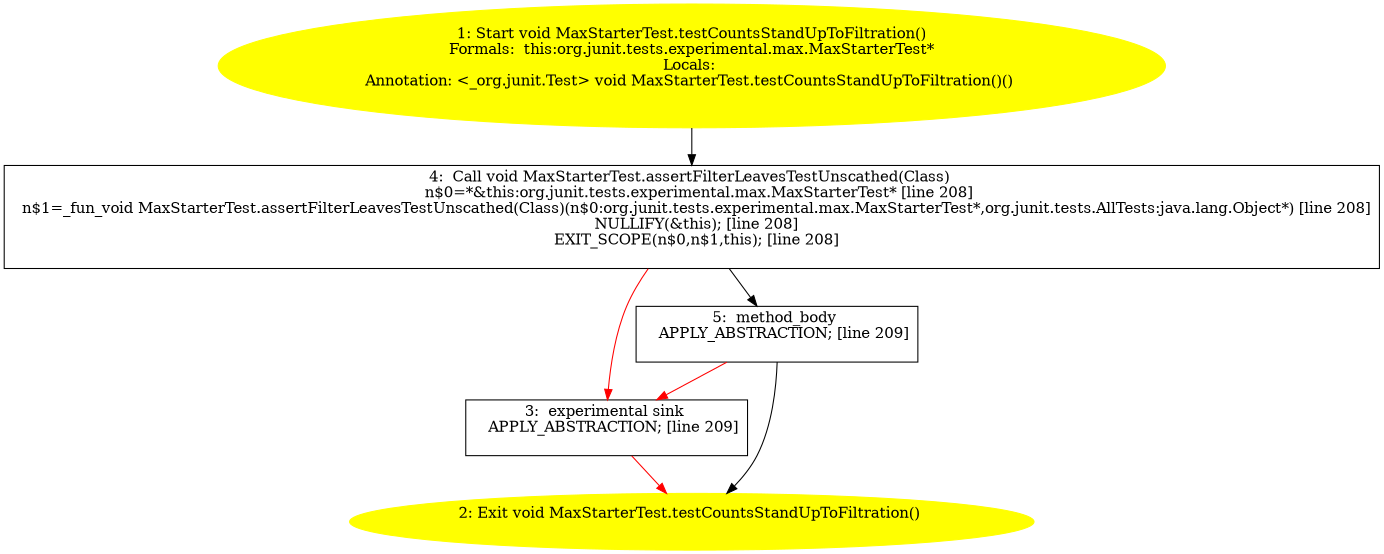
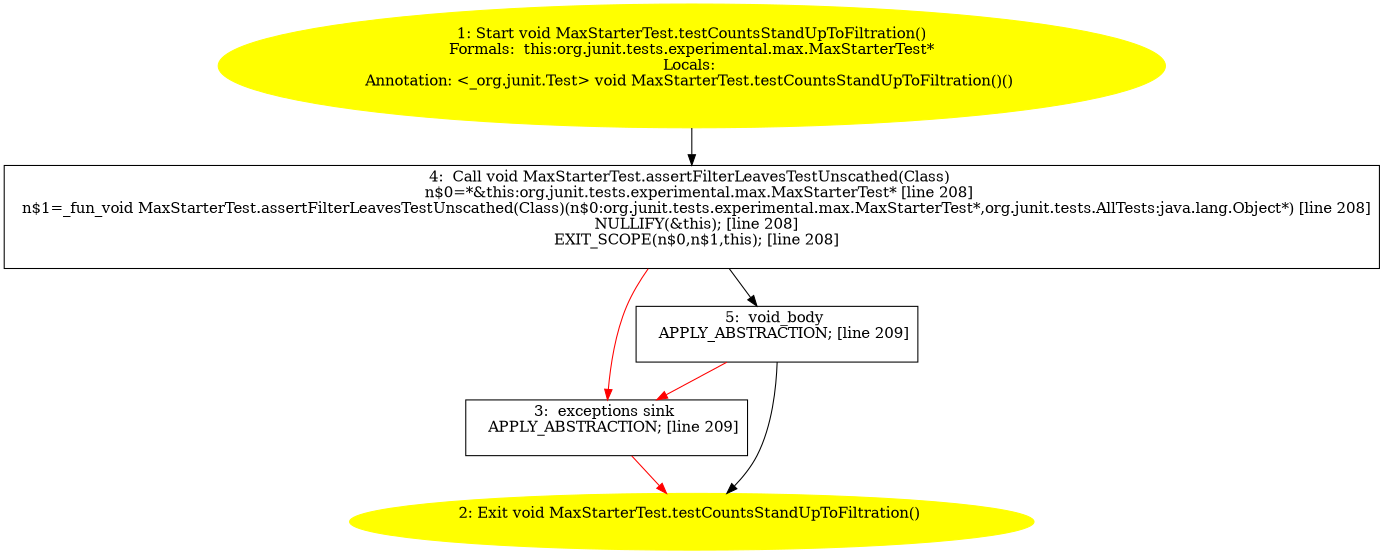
  digraph {
    fontname="DejaVu Serif"
    node [fontname="DejaVu Serif" shape=box]
    edge [fontname="DejaVu Serif"]
    n1 [color=yellow label="1: Start void MaxStarterTest.testCountsStandUpToFiltration()\nFormals:  this:org.junit.tests.experimental.max.MaxStarterTest*\nLocals: \nAnnotation: <_org.junit.Test> void MaxStarterTest.testCountsStandUpToFiltration()() \n  " style=filled shape=""]
    n2 [label="4:  Call void MaxStarterTest.assertFilterLeavesTestUnscathed(Class) \n   n$0=*&this:org.junit.tests.experimental.max.MaxStarterTest* [line 208]\n  n$1=_fun_void MaxStarterTest.assertFilterLeavesTestUnscathed(Class)(n$0:org.junit.tests.experimental.max.MaxStarterTest*,org.junit.tests.AllTests:java.lang.Object*) [line 208]\n  NULLIFY(&this); [line 208]\n  EXIT_SCOPE(n$0,n$1,this); [line 208]\n "]
-   n3 [label="3:  experimental sink \n   APPLY_ABSTRACTION; [line 209]\n "]
-   n4 [label="5:  method_body \n   APPLY_ABSTRACTION; [line 209]\n "]
+   n3 [label="3:  exceptions sink \n   APPLY_ABSTRACTION; [line 209]\n "]
+   n4 [label="5:  void_body \n   APPLY_ABSTRACTION; [line 209]\n "]
    n5 [color=yellow label="2: Exit void MaxStarterTest.testCountsStandUpToFiltration() \n  " style=filled shape=""]
    n1 -> n2
    n2 -> n3 [color=red]
    n2 -> n4
    n3 -> n5 [color=red]
    n4 -> n3 [color=red]
    n4 -> n5
  }
